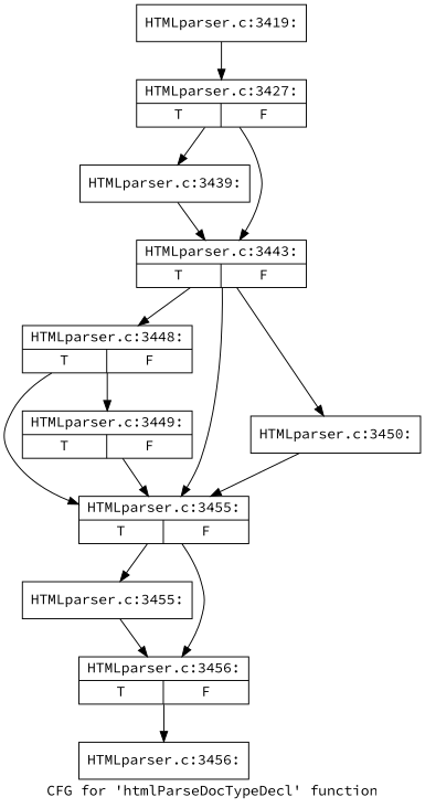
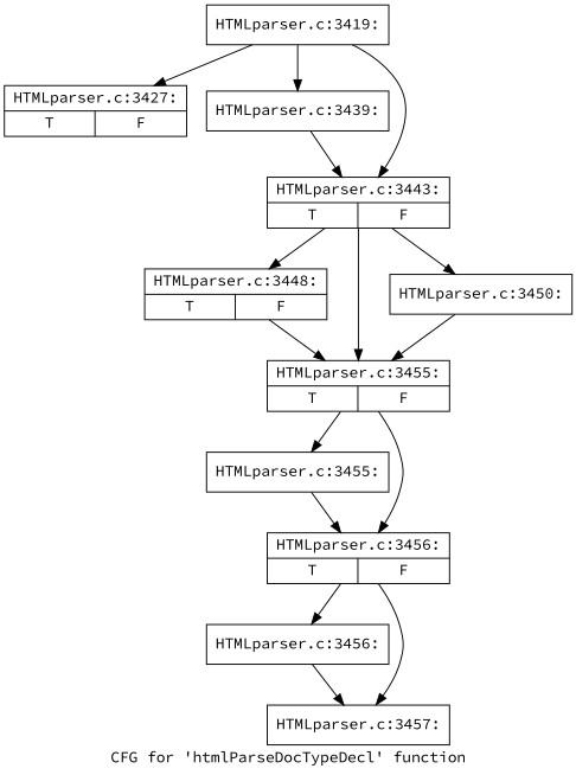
  digraph {
    fontname="Source Code Pro"
    label="CFG for 'htmlParseDocTypeDecl' function"
    node [fontname="Source Code Pro" shape=record]
    edge [fontname="Source Code Pro"]
    n1 [label="{HTMLparser.c:3419:}"]
    n2 [label="{HTMLparser.c:3427:|{<s0>T|<s1>F}}"]
    n3 [label="{HTMLparser.c:3439:}"]
    n4 [label="{HTMLparser.c:3443:|{<s0>T|<s1>F}}"]
    n5 [label="{HTMLparser.c:3448:|{<s0>T|<s1>F}}"]
    n6 [label="{HTMLparser.c:3455:|{<s0>T|<s1>F}}"]
    n7 [label="{HTMLparser.c:3450:}"]
-   n8 [label="{HTMLparser.c:3449:|{<s0>T|<s1>F}}"]
    n9 [label="{HTMLparser.c:3455:}"]
    n10 [label="{HTMLparser.c:3456:|{<s0>T|<s1>F}}"]
    n11 [label="{HTMLparser.c:3456:}"]
+   n12 [label="{HTMLparser.c:3457:}"]
    n1 -> n2
-   n2 -> n3
-   n2 -> n4
+   n1 -> n3
+   n1 -> n4
    n3 -> n4
    n4 -> n5
    n4 -> n6
    n4 -> n7
    n5 -> n6
-   n5 -> n8
    n6 -> n9
    n6 -> n10
    n7 -> n6
-   n8 -> n6
    n9 -> n10
    n10 -> n11
+   n10 -> n12
+   n11 -> n12
  }
